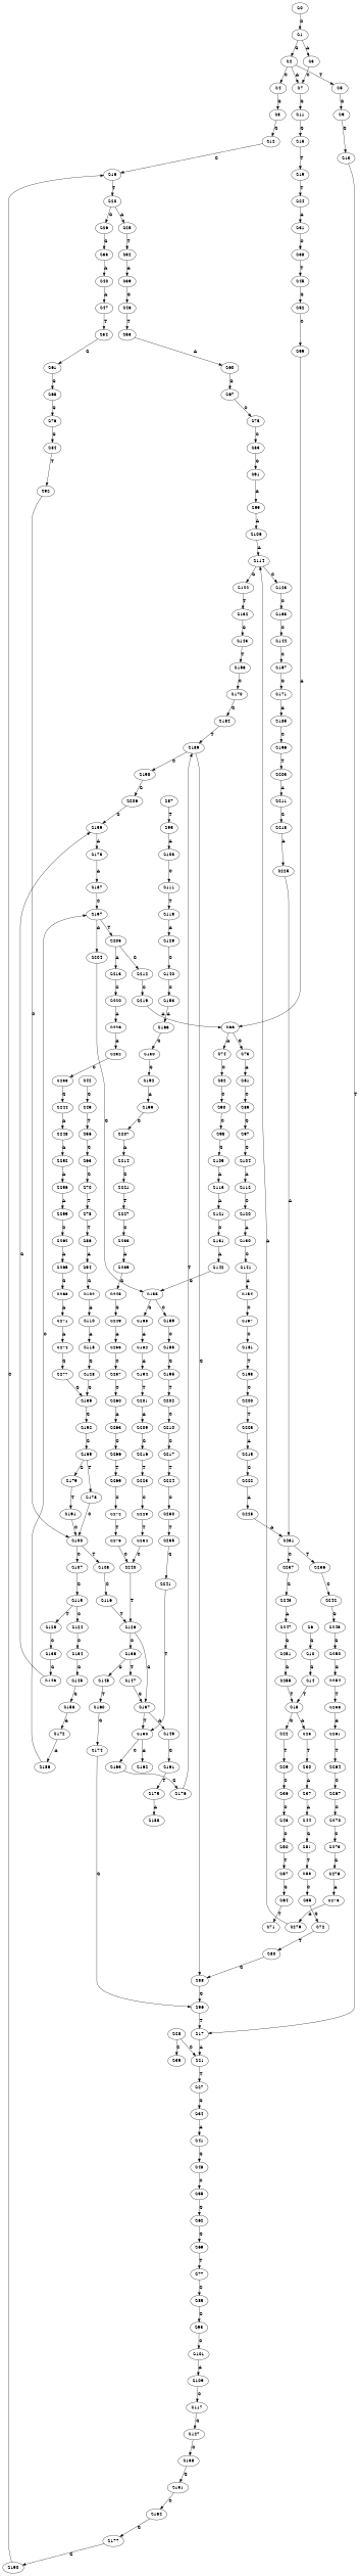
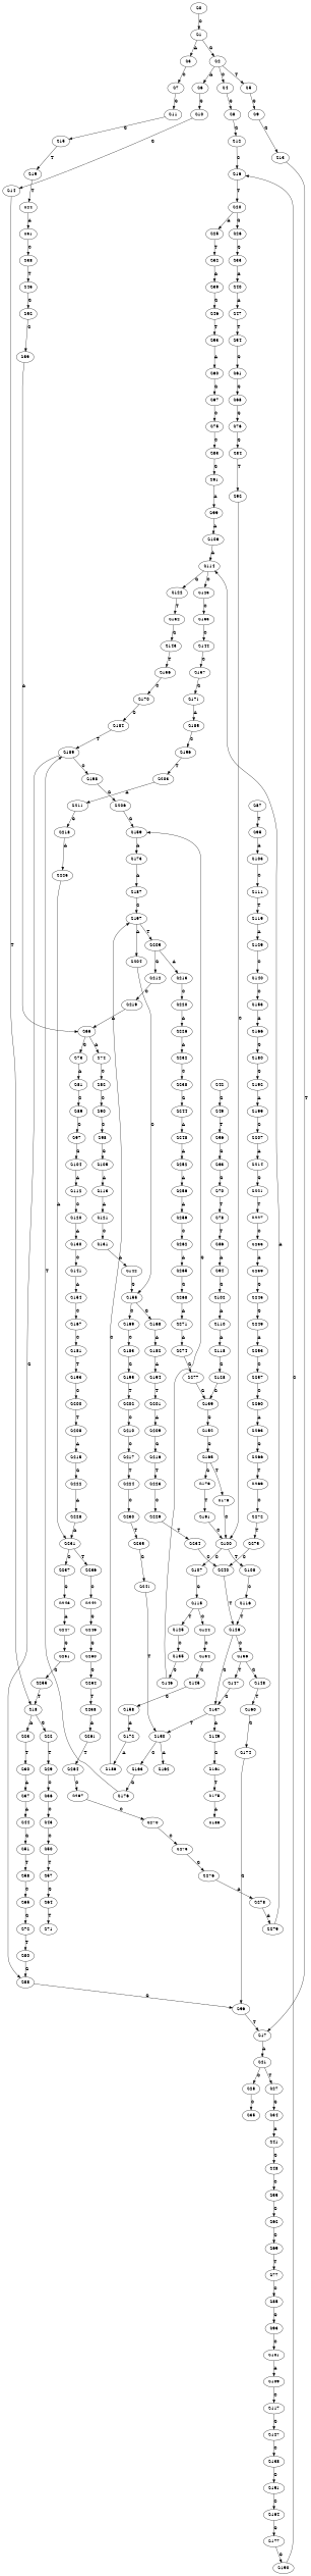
  strict digraph {
    S0
    S1
    S2
    S3
    S4
    S5
    S6
    S7
    S8
    S9
    S10
    S11
    S12
    S13
    S14
    S15
    S16
    S17
    S18
    S19
    S20
    S21
    S22
    S23
    S24
    S25
    S26
    S27
    S28
    S29
    S30
    S31
    S32
    S33
    S34
    S35
    S36
    S37
    S38
    S39
    S40
    S41
    S43
    S44
    S45
    S46
    S47
    S48
    S42
    S49
    S50
    S51
    S52
    S53
    S54
    S55
    S56
    S57
    S58
    S59
    S60
    S61
    S62
    S63
    S64
    S65
    S66
    S67
    S68
    S69
    S70
    S71
    S72
    S73
    S74
    S75
    S76
    S77
    S78
    S80
    S81
    S82
    S83
    S84
    S85
    S86
    S88
    S89
    S90
    S91
    S92
    S93
    S94
    S87
    S95
    S96
    S97
    S98
    S99
    S100
    S101
    S102
    S103
    S104
    S105
    S106
    S107
    S108
    S109
    S110
    S111
    S112
    S113
    S114
    S115
    S116
    S117
    S118
    S119
    S120
    S121
    S122
    S123
    S124
    S125
    S126
    S127
    S128
    S129
    S130
    S131
    S132
    S133
    S134
    S135
    S136
    S137
    S138
    S139
    S140
    S141
    S142
    S143
    S144
    S145
    S146
    S147
    S148
    S149
    S150
    S151
    S152
    S153
    S154
    S155
    S156
    S157
    S158
    S159
    S160
    S161
    S162
    S163
    S164
    S165
    S166
    S167
    S168
    S169
    S170
    S171
    S172
    S173
    S174
    S175
    S176
    S177
    S178
    S179
    S180
    S181
    S182
    S183
    S184
    S185
    S186
    S187
    S188
    S189
    S190
    S191
    S192
    S193
    S194
    S195
    S196
    S197
    S198
    S199
    S200
    S201
    S202
    S203
    S204
    S205
    S206
    S207
    S208
    S209
    S210
    S211
    S212
    S213
    S214
    S215
    S216
    S217
    S218
    S219
    S220
    S221
    S222
    S223
    S224
    S225
    S226
    S227
    S228
    S229
    S230
    S231
    S232
    S233
    S234
    S235
    S236
    S237
    S238
    S239
    S240
    S241
    S242
    S243
    S244
    S245
    S246
    S247
    S248
    S249
    S250
    S251
    S252
    S253
    S254
    S255
    S256
    S257
    S258
    S259
    S260
    S261
    S262
    S263
    S264
    S265
    S266
    S267
    S268
    S269
    S270
    S271
    S272
    S273
    S274
    S275
    S276
    S277
    S278
    S279
    S0 -> S1 [label=C]
    S1 -> S2 [label=G]
    S1 -> S3 [label=A]
    S2 -> S4 [label=C]
    S2 -> S5 [label=T]
-   S2 -> S7 [label=A]
+   S2 -> S6 [label=A]
    S3 -> S7 [label=C]
    S4 -> S8 [label=G]
    S5 -> S9 [label=G]
    S6 -> S10 [label=G]
    S7 -> S11 [label=G]
    S8 -> S12 [label=G]
    S9 -> S13 [label=G]
    S10 -> S14 [label=G]
    S11 -> S15 [label=G]
    S12 -> S16 [label=C]
    S13 -> S17 [label=T]
    S14 -> S18 [label=T]
    S15 -> S19 [label=T]
    S16 -> S20 [label=T]
    S17 -> S21 [label=A]
    S18 -> S22 [label=G]
    S18 -> S23 [label=A]
    S19 -> S24 [label=T]
    S20 -> S25 [label=A]
    S20 -> S26 [label=G]
    S21 -> S27 [label=T]
-   S28 -> S21 [label=C]
+   S21 -> S28 [label=C]
    S22 -> S29 [label=T]
    S23 -> S30 [label=T]
    S24 -> S31 [label=A]
    S25 -> S32 [label=T]
    S26 -> S33 [label=G]
    S27 -> S34 [label=G]
    S28 -> S35 [label=C]
    S29 -> S36 [label=C]
    S30 -> S37 [label=A]
    S31 -> S38 [label=C]
    S32 -> S39 [label=A]
    S33 -> S40 [label=A]
    S34 -> S41 [label=A]
    S36 -> S43 [label=C]
    S37 -> S44 [label=A]
    S38 -> S45 [label=T]
    S39 -> S46 [label=G]
    S40 -> S47 [label=A]
    S41 -> S48 [label=G]
    S43 -> S50 [label=C]
    S44 -> S51 [label=G]
    S45 -> S52 [label=G]
    S46 -> S53 [label=T]
    S47 -> S54 [label=T]
    S48 -> S55 [label=C]
    S42 -> S49 [label=G]
    S49 -> S56 [label=T]
    S50 -> S57 [label=T]
    S51 -> S58 [label=T]
    S52 -> S59 [label=C]
    S53 -> S60 [label=A]
    S54 -> S61 [label=G]
    S55 -> S62 [label=G]
    S56 -> S63 [label=G]
    S57 -> S64 [label=G]
    S58 -> S65 [label=C]
    S59 -> S66 [label=A]
    S60 -> S67 [label=G]
    S61 -> S68 [label=G]
    S62 -> S69 [label=G]
    S63 -> S70 [label=G]
    S64 -> S71 [label=T]
    S65 -> S72 [label=G]
    S66 -> S73 [label=G]
    S66 -> S74 [label=A]
    S67 -> S75 [label=C]
    S68 -> S76 [label=G]
    S69 -> S77 [label=T]
    S70 -> S78 [label=T]
    S72 -> S80 [label=T]
    S73 -> S81 [label=A]
    S74 -> S82 [label=C]
    S75 -> S83 [label=C]
    S76 -> S84 [label=G]
    S77 -> S85 [label=C]
    S78 -> S86 [label=T]
    S80 -> S88 [label=G]
    S81 -> S89 [label=C]
    S82 -> S90 [label=C]
    S83 -> S91 [label=G]
    S84 -> S92 [label=T]
    S85 -> S93 [label=G]
    S86 -> S94 [label=A]
    S88 -> S96 [label=G]
    S89 -> S97 [label=G]
    S90 -> S98 [label=C]
    S91 -> S99 [label=A]
    S92 -> S100 [label=C]
    S93 -> S101 [label=C]
    S94 -> S102 [label=G]
    S87 -> S95 [label=T]
    S95 -> S103 [label=A]
    S96 -> S17 [label=T]
    S97 -> S104 [label=G]
    S98 -> S105 [label=G]
    S99 -> S106 [label=A]
    S100 -> S107 [label=C]
    S100 -> S108 [label=T]
    S101 -> S109 [label=A]
    S102 -> S110 [label=A]
    S103 -> S111 [label=C]
    S104 -> S112 [label=A]
    S105 -> S113 [label=A]
    S106 -> S114 [label=A]
    S107 -> S115 [label=G]
    S108 -> S116 [label=C]
    S109 -> S117 [label=C]
    S110 -> S118 [label=A]
    S111 -> S119 [label=T]
    S112 -> S120 [label=C]
    S113 -> S121 [label=A]
    S114 -> S122 [label=G]
    S114 -> S123 [label=C]
    S115 -> S124 [label=C]
    S115 -> S125 [label=T]
    S116 -> S126 [label=T]
    S117 -> S127 [label=G]
    S118 -> S128 [label=G]
    S119 -> S129 [label=A]
    S120 -> S130 [label=A]
    S121 -> S131 [label=C]
    S122 -> S132 [label=T]
    S123 -> S133 [label=C]
    S124 -> S134 [label=C]
    S125 -> S135 [label=C]
    S126 -> S136 [label=C]
    S126 -> S137 [label=G]
    S127 -> S138 [label=C]
    S128 -> S139 [label=G]
    S129 -> S140 [label=C]
    S130 -> S141 [label=C]
    S131 -> S142 [label=A]
    S132 -> S143 [label=G]
    S133 -> S144 [label=C]
    S134 -> S145 [label=G]
    S135 -> S146 [label=G]
    S136 -> S147 [label=T]
    S136 -> S148 [label=G]
    S137 -> S149 [label=A]
    S137 -> S150 [label=T]
    S138 -> S151 [label=G]
    S139 -> S152 [label=G]
    S140 -> S153 [label=C]
    S141 -> S154 [label=A]
    S142 -> S155 [label=G]
    S143 -> S156 [label=T]
    S144 -> S157 [label=C]
    S145 -> S158 [label=G]
    S146 -> S159 [label=G]
    S147 -> S137 [label=G]
    S148 -> S160 [label=T]
    S149 -> S161 [label=G]
    S150 -> S162 [label=A]
    S150 -> S163 [label=C]
    S151 -> S164 [label=C]
    S152 -> S165 [label=G]
    S153 -> S166 [label=A]
    S154 -> S167 [label=C]
    S155 -> S168 [label=G]
    S155 -> S169 [label=C]
    S156 -> S170 [label=C]
    S157 -> S171 [label=G]
    S158 -> S172 [label=A]
    S159 -> S173 [label=A]
    S160 -> S174 [label=G]
    S161 -> S175 [label=T]
    S163 -> S176 [label=G]
    S164 -> S177 [label=G]
    S165 -> S178 [label=T]
    S165 -> S179 [label=G]
    S166 -> S180 [label=G]
    S167 -> S181 [label=C]
    S168 -> S182 [label=A]
    S169 -> S183 [label=C]
    S170 -> S184 [label=G]
    S171 -> S185 [label=A]
    S172 -> S186 [label=A]
    S173 -> S187 [label=A]
    S174 -> S96 [label=G]
    S175 -> S188 [label=A]
    S176 -> S189 [label=T]
    S177 -> S190 [label=G]
    S178 -> S100 [label=C]
    S179 -> S191 [label=T]
    S180 -> S192 [label=G]
    S181 -> S193 [label=T]
    S182 -> S194 [label=A]
    S183 -> S195 [label=G]
    S184 -> S189 [label=T]
    S185 -> S196 [label=C]
    S186 -> S197 [label=C]
    S187 -> S197 [label=C]
    S189 -> S88 [label=G]
    S189 -> S198 [label=C]
    S190 -> S16 [label=C]
    S191 -> S100 [label=C]
    S192 -> S199 [label=A]
    S193 -> S200 [label=C]
    S194 -> S201 [label=T]
    S195 -> S202 [label=T]
    S196 -> S203 [label=T]
    S197 -> S204 [label=A]
    S197 -> S205 [label=T]
    S198 -> S206 [label=G]
    S199 -> S207 [label=G]
    S200 -> S208 [label=T]
    S201 -> S209 [label=A]
    S202 -> S210 [label=C]
    S203 -> S211 [label=A]
    S204 -> S155 [label=G]
    S205 -> S212 [label=G]
    S205 -> S213 [label=A]
    S206 -> S159 [label=G]
    S207 -> S214 [label=A]
    S208 -> S215 [label=A]
    S209 -> S216 [label=G]
    S210 -> S217 [label=C]
    S211 -> S218 [label=G]
    S212 -> S219 [label=C]
    S213 -> S220 [label=C]
    S214 -> S221 [label=G]
    S215 -> S222 [label=G]
    S216 -> S223 [label=T]
    S217 -> S224 [label=T]
    S218 -> S225 [label=A]
    S219 -> S66 [label=A]
    S220 -> S226 [label=A]
    S221 -> S227 [label=T]
    S222 -> S228 [label=A]
    S223 -> S229 [label=C]
    S224 -> S230 [label=C]
    S225 -> S231 [label=A]
    S226 -> S232 [label=A]
    S227 -> S233 [label=C]
    S228 -> S231 [label=A]
    S229 -> S234 [label=T]
    S230 -> S235 [label=T]
    S231 -> S236 [label=T]
    S231 -> S237 [label=C]
    S232 -> S238 [label=C]
    S233 -> S239 [label=A]
    S234 -> S240 [label=C]
    S235 -> S241 [label=G]
    S236 -> S242 [label=C]
    S237 -> S243 [label=G]
    S238 -> S244 [label=G]
    S239 -> S245 [label=G]
    S240 -> S126 [label=T]
    S241 -> S150 [label=T]
    S242 -> S246 [label=G]
    S243 -> S247 [label=A]
    S244 -> S248 [label=A]
    S245 -> S249 [label=G]
    S246 -> S250 [label=G]
    S247 -> S251 [label=G]
    S248 -> S252 [label=A]
    S249 -> S253 [label=A]
    S250 -> S254 [label=G]
    S251 -> S255 [label=G]
    S252 -> S256 [label=A]
    S253 -> S257 [label=C]
    S254 -> S258 [label=T]
    S255 -> S18 [label=T]
    S256 -> S259 [label=A]
    S257 -> S260 [label=C]
    S258 -> S261 [label=A]
    S259 -> S262 [label=C]
    S260 -> S263 [label=A]
    S261 -> S264 [label=T]
    S262 -> S265 [label=A]
    S263 -> S266 [label=G]
    S264 -> S267 [label=C]
    S265 -> S268 [label=G]
    S266 -> S269 [label=T]
    S267 -> S270 [label=C]
    S268 -> S271 [label=A]
    S269 -> S272 [label=C]
    S270 -> S273 [label=C]
    S271 -> S274 [label=A]
    S272 -> S275 [label=T]
    S273 -> S276 [label=G]
    S274 -> S277 [label=G]
    S275 -> S240 [label=C]
    S276 -> S278 [label=A]
    S277 -> S139 [label=G]
    S278 -> S279 [label=A]
    S279 -> S114 [label=A]
  }
